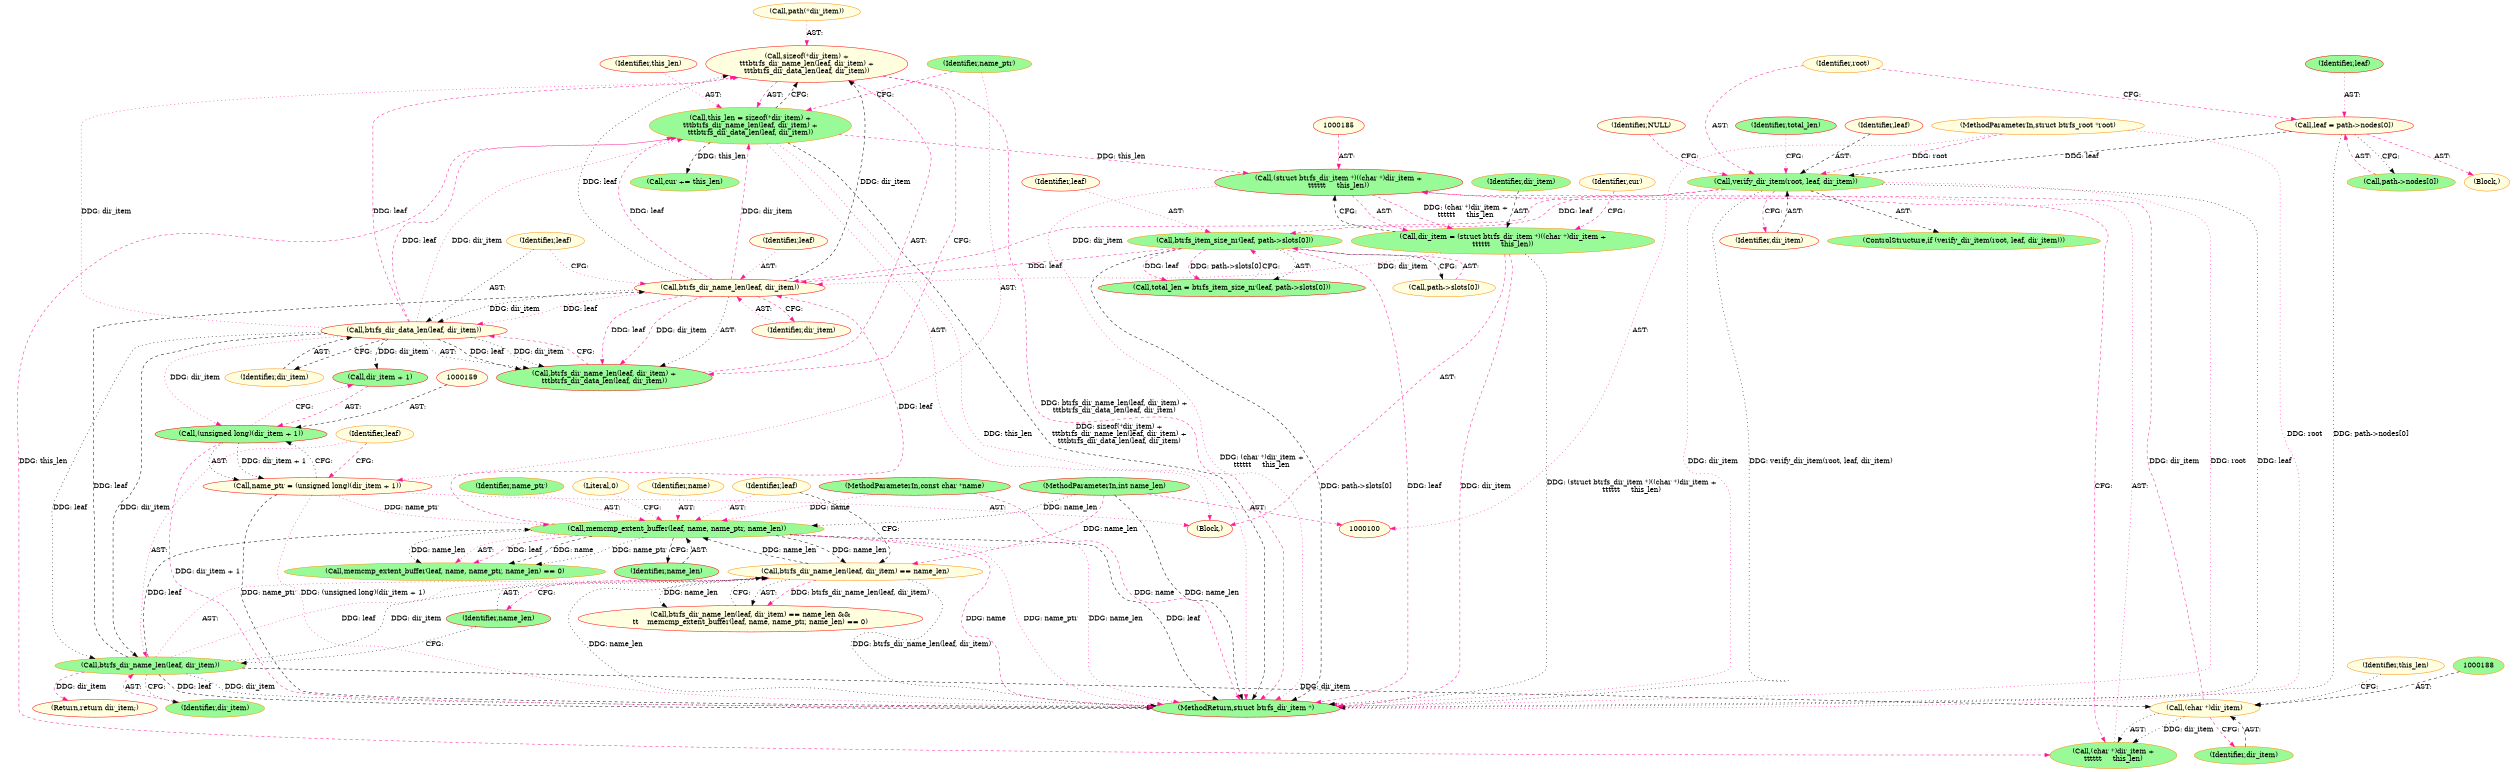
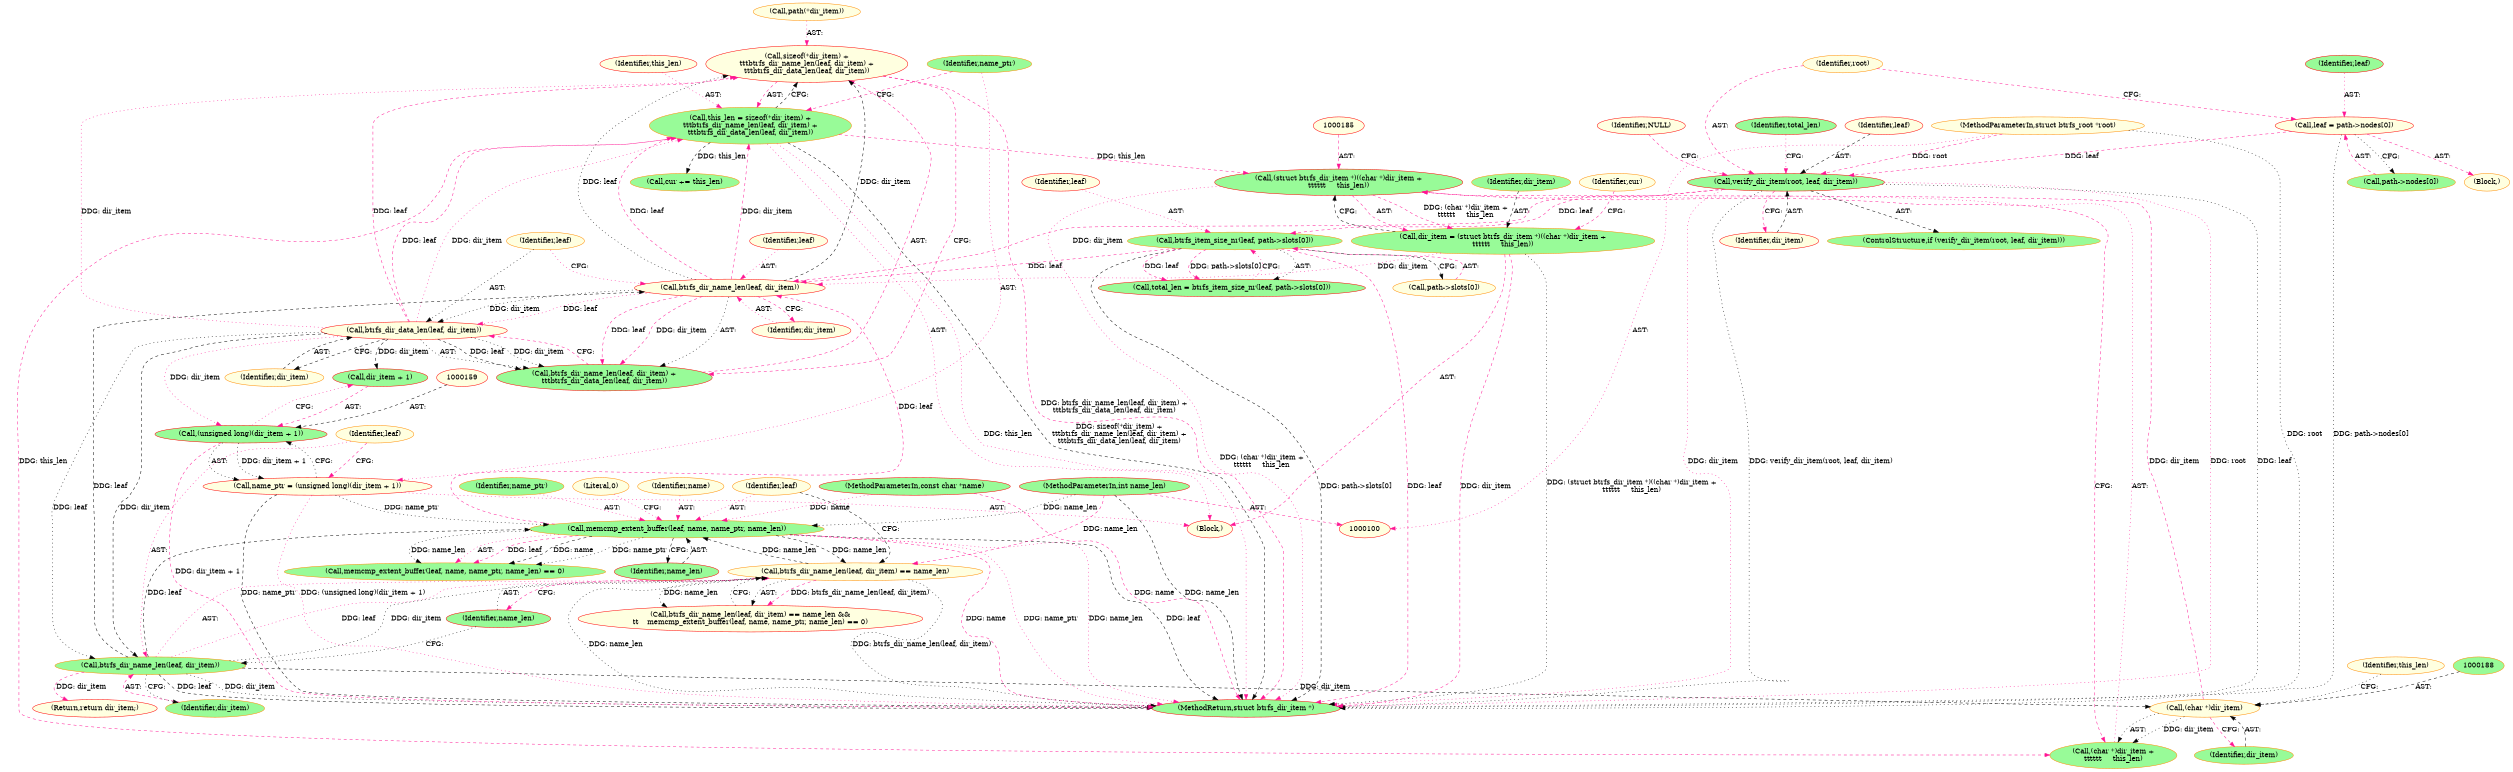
  digraph {
    node [color=red fillcolor=lightyellow style=filled]
    edge [color=deeppink style=dashed]
    n1 [label="(Call,sizeof(*dir_item) +\n\t\t\tbtrfs_dir_name_len(leaf, dir_item) +\n\t\t\tbtrfs_dir_data_len(leaf, dir_item))"]
    n2 [color=darkorange fillcolor=palegreen label="(Call,this_len = sizeof(*dir_item) +\n\t\t\tbtrfs_dir_name_len(leaf, dir_item) +\n\t\t\tbtrfs_dir_data_len(leaf, dir_item))"]
    n3 [fillcolor=palegreen label="(MethodReturn,struct btrfs_dir_item *)"]
    n4 [fillcolor=palegreen label="(Call,btrfs_dir_name_len(leaf, dir_item) +\n\t\t\tbtrfs_dir_data_len(leaf, dir_item))"]
    n5 [label="(Block,)"]
    n6 [fillcolor=palegreen label="(Call,(struct btrfs_dir_item *)((char *)dir_item +\n\t\t\t\t\t\t     this_len))"]
    n7 [color=darkorange fillcolor=palegreen label="(Call,(char *)dir_item +\n\t\t\t\t\t\t     this_len)"]
    n8 [color=darkorange fillcolor=palegreen label="(Call,cur += this_len)"]
    n9 [label="(Call,btrfs_dir_data_len(leaf, dir_item))"]
    n10 [label="(Call,btrfs_dir_name_len(leaf, dir_item))"]
    n11 [label="(Identifier,dir_item)"]
    n12 [color=darkorange fillcolor=palegreen label="(Call,btrfs_dir_name_len(leaf, dir_item))"]
    n13 [fillcolor=palegreen label="(Call,(unsigned long)(dir_item + 1))"]
    n14 [color=darkorange label="(Identifier,dir_item)"]
    n15 [fillcolor=palegreen label="(Call,dir_item + 1)"]
    n16 [color=darkorange fillcolor=palegreen label="(Call,memcmp_extent_buffer(leaf, name, name_ptr, name_len))"]
    n17 [color=darkorange label="(Call,btrfs_dir_name_len(leaf, dir_item) == name_len)"]
    n18 [color=darkorange fillcolor=palegreen label="(Call,memcmp_extent_buffer(leaf, name, name_ptr, name_len) == 0)"]
    n19 [fillcolor=palegreen label="(Identifier,name_len)"]
    n20 [label="(Call,btrfs_dir_name_len(leaf, dir_item) == name_len &&\n\t\t    memcmp_extent_buffer(leaf, name, name_ptr, name_len) == 0)"]
    n21 [fillcolor=palegreen label="(Identifier,name_len)"]
    n22 [color=darkorange label="(Call,(char *)dir_item)"]
    n23 [color=darkorange fillcolor=palegreen label="(Identifier,dir_item)"]
    n24 [label="(Return,return dir_item;)"]
    n25 [color=darkorange fillcolor=palegreen label="(Identifier,dir_item)"]
    n26 [label="(Call,name_ptr = (unsigned long)(dir_item + 1))"]
    n27 [fillcolor=palegreen label="(MethodParameterIn,const char *name)"]
    n28 [fillcolor=palegreen label="(MethodParameterIn,int name_len)"]
    1000100
    n30 [color=darkorange fillcolor=palegreen label="(Call,btrfs_item_size_nr(leaf, path->slots[0]))"]
    n31 [color=darkorange label="(Call,path->slots[0])"]
    n32 [fillcolor=palegreen label="(Call,total_len = btrfs_item_size_nr(leaf, path->slots[0]))"]
-   n33 [color=darkorange fillcolor=palegreen label="(Call,verify_dir_item(root, leaf, dir_item))"]
+   n33 [fillcolor=palegreen label="(Call,verify_dir_item(root, leaf, dir_item))"]
    n34 [label="(Identifier,dir_item)"]
    n35 [color=darkorange fillcolor=palegreen label="(ControlStructure,if (verify_dir_item(root, leaf, dir_item)))"]
    n36 [color=darkorange label="(MethodParameterIn,struct btrfs_root *root)"]
    n37 [label="(Call,leaf = path->nodes[0])"]
    n38 [color=darkorange fillcolor=palegreen label="(Call,path->nodes[0])"]
    n39 [color=darkorange label="(Block,)"]
    n40 [color=darkorange fillcolor=palegreen label="(Call,dir_item = (struct btrfs_dir_item *)((char *)dir_item +\n\t\t\t\t\t\t     this_len))"]
    n41 [color=darkorange label="(Identifier,leaf)"]
    n42 [label="(Identifier,leaf)"]
    n43 [label="(Identifier,NULL)"]
    n44 [label="(Identifier,leaf)"]
    n45 [fillcolor=palegreen label="(Identifier,total_len)"]
    n46 [label="(Identifier,leaf)"]
    n47 [color=darkorange label="(Identifier,root)"]
    n48 [color=darkorange fillcolor=palegreen label="(Identifier,name_ptr)"]
    n49 [color=darkorange label="(Identifier,leaf)"]
    n50 [label="(Identifier,this_len)"]
    n51 [color=darkorange label="(Identifier,this_len)"]
    n52 [fillcolor=palegreen label="(Identifier,leaf)"]
    n53 [color=darkorange label="(Literal,0)"]
    n54 [color=darkorange label="(Call,path(*dir_item))"]
    n55 [color=darkorange label="(Identifier,name)"]
    n56 [color=darkorange label="(Identifier,leaf)"]
    n57 [color=darkorange fillcolor=palegreen label="(Identifier,dir_item)"]
    n58 [color=darkorange label="(Identifier,cur)"]
    n59 [color=darkorange fillcolor=palegreen label="(Identifier,name_ptr)"]
    1000159
    1000185
    1000188 [color=darkorange fillcolor=palegreen]
    n1 -> n2 [label="AST: "]
    n1 -> n3 [label="DDG: btrfs_dir_name_len(leaf, dir_item) +\n\t\t\tbtrfs_dir_data_len(leaf, dir_item)"]
    n1 -> n4 [label="CFG: "]
    n2 -> n1 [color=black label="CFG: "]
    n2 -> n3 [label="DDG: this_len" style=dotted]
    n2 -> n3 [color=black label="DDG: sizeof(*dir_item) +\n\t\t\tbtrfs_dir_name_len(leaf, dir_item) +\n\t\t\tbtrfs_dir_data_len(leaf, dir_item)"]
    n2 -> n5 [label="AST: " style=dotted]
    n2 -> n6 [label="DDG: this_len"]
    n2 -> n7 [label="DDG: this_len"]
    n2 -> n8 [color=black label="DDG: this_len"]
    n4 -> n1 [label="AST: "]
    n4 -> n9 [label="CFG: "]
    n6 -> n3 [label="DDG: (char *)dir_item +\n\t\t\t\t\t\t     this_len" style=dotted]
    n6 -> n7 [label="CFG: "]
    n6 -> n40 [label="AST: "]
    n6 -> n40 [label="DDG: (char *)dir_item +\n\t\t\t\t\t\t     this_len"]
    n7 -> n6 [label="AST: " style=dotted]
    n9 -> n1 [label="DDG: leaf"]
    n9 -> n1 [label="DDG: dir_item" style=dotted]
    n9 -> n2 [label="DDG: leaf"]
    n9 -> n2 [label="DDG: dir_item" style=dotted]
    n9 -> n4 [color=black label="AST: " style=dotted]
    n9 -> n4 [color=black label="DDG: leaf"]
    n9 -> n4 [color=black label="DDG: dir_item" style=dotted]
    n9 -> n12 [color=black label="DDG: leaf" style=dotted]
    n9 -> n12 [color=black label="DDG: dir_item"]
    n9 -> n13 [label="DDG: dir_item" style=dotted]
    n9 -> n14 [color=black label="CFG: "]
    n9 -> n15 [color=black label="DDG: dir_item"]
    n10 -> n1 [color=black label="DDG: leaf" style=dotted]
    n10 -> n1 [color=black label="DDG: dir_item"]
    n10 -> n2 [label="DDG: leaf"]
    n10 -> n2 [label="DDG: dir_item"]
    n10 -> n4 [color=black label="AST: " style=dotted]
    n10 -> n4 [label="DDG: leaf"]
    n10 -> n4 [label="DDG: dir_item"]
    n10 -> n9 [label="DDG: leaf" style=dotted]
    n10 -> n9 [color=black label="DDG: dir_item" style=dotted]
    n10 -> n11 [label="CFG: "]
    n11 -> n10 [label="AST: " style=dotted]
    n12 -> n3 [color=black label="DDG: dir_item" style=dotted]
    n12 -> n3 [color=black label="DDG: leaf"]
    n12 -> n10 [color=black label="DDG: leaf"]
    n12 -> n16 [color=black label="DDG: leaf"]
    n12 -> n17 [label="AST: " style=dotted]
    n12 -> n17 [label="DDG: leaf" style=dotted]
    n12 -> n17 [color=black label="DDG: dir_item" style=dotted]
    n12 -> n22 [color=black label="DDG: dir_item"]
    n12 -> n23 [color=black label="CFG: " style=dotted]
    n12 -> n24 [label="DDG: dir_item"]
    n13 -> n3 [label="DDG: dir_item + 1"]
    n13 -> n15 [label="CFG: " style=dotted]
    n13 -> n26 [color=black label="AST: " style=dotted]
    n13 -> n26 [color=black label="DDG: dir_item + 1" style=dotted]
    n14 -> n9 [color=black label="AST: "]
    n15 -> n13 [label="AST: "]
    n16 -> n3 [color=black label="DDG: leaf"]
    n16 -> n3 [label="DDG: name"]
    n16 -> n3 [label="DDG: name_ptr" style=dotted]
    n16 -> n3 [label="DDG: name_len" style=dotted]
    n16 -> n10 [label="DDG: leaf"]
    n16 -> n17 [color=black label="DDG: name_len"]
    n16 -> n18 [label="AST: " style=dotted]
    n16 -> n18 [label="DDG: leaf"]
    n16 -> n18 [color=black label="DDG: name"]
    n16 -> n18 [color=black label="DDG: name_ptr" style=dotted]
    n16 -> n18 [color=black label="DDG: name_len" style=dotted]
    n16 -> n19 [color=black label="CFG: "]
    n17 -> n3 [color=black label="DDG: name_len" style=dotted]
    n17 -> n3 [color=black label="DDG: btrfs_dir_name_len(leaf, dir_item)" style=dotted]
    n17 -> n16 [color=black label="DDG: name_len"]
    n17 -> n20 [color=black label="AST: " style=dotted]
    n17 -> n20 [label="DDG: btrfs_dir_name_len(leaf, dir_item)"]
    n17 -> n20 [color=black label="DDG: name_len" style=dotted]
    n17 -> n21 [label="CFG: "]
    n19 -> n16 [color=black label="AST: "]
    n20 -> n17 [color=black label="CFG: " style=dotted]
    n21 -> n12 [color=black label="CFG: " style=dotted]
    n21 -> n17 [color=black label="AST: " style=dotted]
    n22 -> n6 [label="DDG: dir_item"]
    n22 -> n7 [color=black label="AST: " style=dotted]
    n22 -> n7 [color=black label="DDG: dir_item" style=dotted]
    n22 -> n25 [label="CFG: "]
    n23 -> n12 [label="AST: "]
    n25 -> n22 [color=black label="AST: "]
    n26 -> n3 [color=black label="DDG: name_ptr"]
    n26 -> n3 [label="DDG: (unsigned long)(dir_item + 1)" style=dotted]
    n26 -> n5 [label="AST: " style=dotted]
    n26 -> n13 [color=black label="CFG: " style=dotted]
-   n26 -> n16 [label="DDG: name_ptr" style=dotted]
+   n26 -> n16 [color=black label="DDG: name_ptr" style=dotted]
    n27 -> n3 [label="DDG: name"]
    n27 -> n16 [label="DDG: name" style=dotted]
    n28 -> n3 [color=black label="DDG: name_len"]
    n28 -> n16 [color=black label="DDG: name_len" style=dotted]
    n28 -> n17 [label="DDG: name_len"]
    n28 -> 1000100 [label="AST: "]
    n30 -> n3 [label="DDG: leaf"]
    n30 -> n3 [color=black label="DDG: path->slots[0]"]
    n30 -> n10 [label="DDG: leaf"]
    n30 -> n31 [color=black label="CFG: "]
    n30 -> n32 [color=black label="AST: " style=dotted]
    n30 -> n32 [label="DDG: leaf"]
    n30 -> n32 [label="DDG: path->slots[0]"]
    n31 -> n30 [label="AST: "]
    n32 -> n30 [label="CFG: " style=dotted]
    n33 -> n3 [color=black label="DDG: leaf" style=dotted]
    n33 -> n3 [label="DDG: dir_item" style=dotted]
    n33 -> n3 [color=black label="DDG: verify_dir_item(root, leaf, dir_item)" style=dotted]
    n33 -> n3 [label="DDG: root" style=dotted]
    n33 -> n10 [label="DDG: dir_item"]
    n33 -> n30 [label="DDG: leaf"]
    n33 -> n34 [label="CFG: "]
    n33 -> n35 [color=black label="AST: "]
    n34 -> n33 [color=black label="AST: "]
-   n36 -> n3 [label="DDG: root" style=dotted]
+   n36 -> n3 [color=black label="DDG: root" style=dotted]
    n36 -> 1000100 [label="AST: " style=dotted]
    n36 -> n33 [label="DDG: root"]
    n37 -> n3 [color=black label="DDG: path->nodes[0]" style=dotted]
-   n37 -> n33 [color=black label="DDG: leaf"]
+   n37 -> n33 [label="DDG: leaf"]
    n37 -> n38 [color=black label="CFG: " style=dotted]
    n37 -> n39 [label="AST: "]
    n38 -> n37 [label="AST: "]
    n40 -> n3 [color=black label="DDG: (struct btrfs_dir_item *)((char *)dir_item +\n\t\t\t\t\t\t     this_len)" style=dotted]
    n40 -> n3 [label="DDG: dir_item"]
    n40 -> n5 [label="AST: "]
    n40 -> n6 [color=black label="CFG: "]
    n40 -> n10 [label="DDG: dir_item" style=dotted]
    n41 -> n12 [label="AST: " style=dotted]
    n41 -> n26 [label="CFG: "]
    n42 -> n33 [color=black label="AST: "]
    n43 -> n33 [label="CFG: "]
    n44 -> n30 [label="AST: " style=dotted]
    n45 -> n33 [label="CFG: " style=dotted]
    n46 -> n10 [label="AST: " style=dotted]
    n47 -> n33 [label="AST: "]
    n47 -> n37 [label="CFG: "]
    n48 -> n16 [label="AST: " style=dotted]
    n49 -> n9 [color=black label="AST: " style=dotted]
    n49 -> n10 [label="CFG: " style=dotted]
    n50 -> n2 [label="AST: " style=dotted]
    n51 -> n22 [color=black label="CFG: " style=dotted]
    n52 -> n37 [label="AST: " style=dotted]
    n53 -> n16 [label="CFG: " style=dotted]
    n54 -> n1 [label="AST: " style=dotted]
    n55 -> n16 [label="AST: " style=dotted]
    n56 -> n16 [label="AST: " style=dotted]
    n56 -> n17 [color=black label="CFG: "]
    n57 -> n40 [color=black label="AST: "]
    n58 -> n40 [label="CFG: "]
    n59 -> n2 [label="CFG: "]
    n59 -> n26 [label="AST: " style=dotted]
    1000159 -> n13 [color=black label="AST: "]
    1000185 -> n6 [label="AST: "]
    1000188 -> n22 [color=black label="AST: "]
  }
